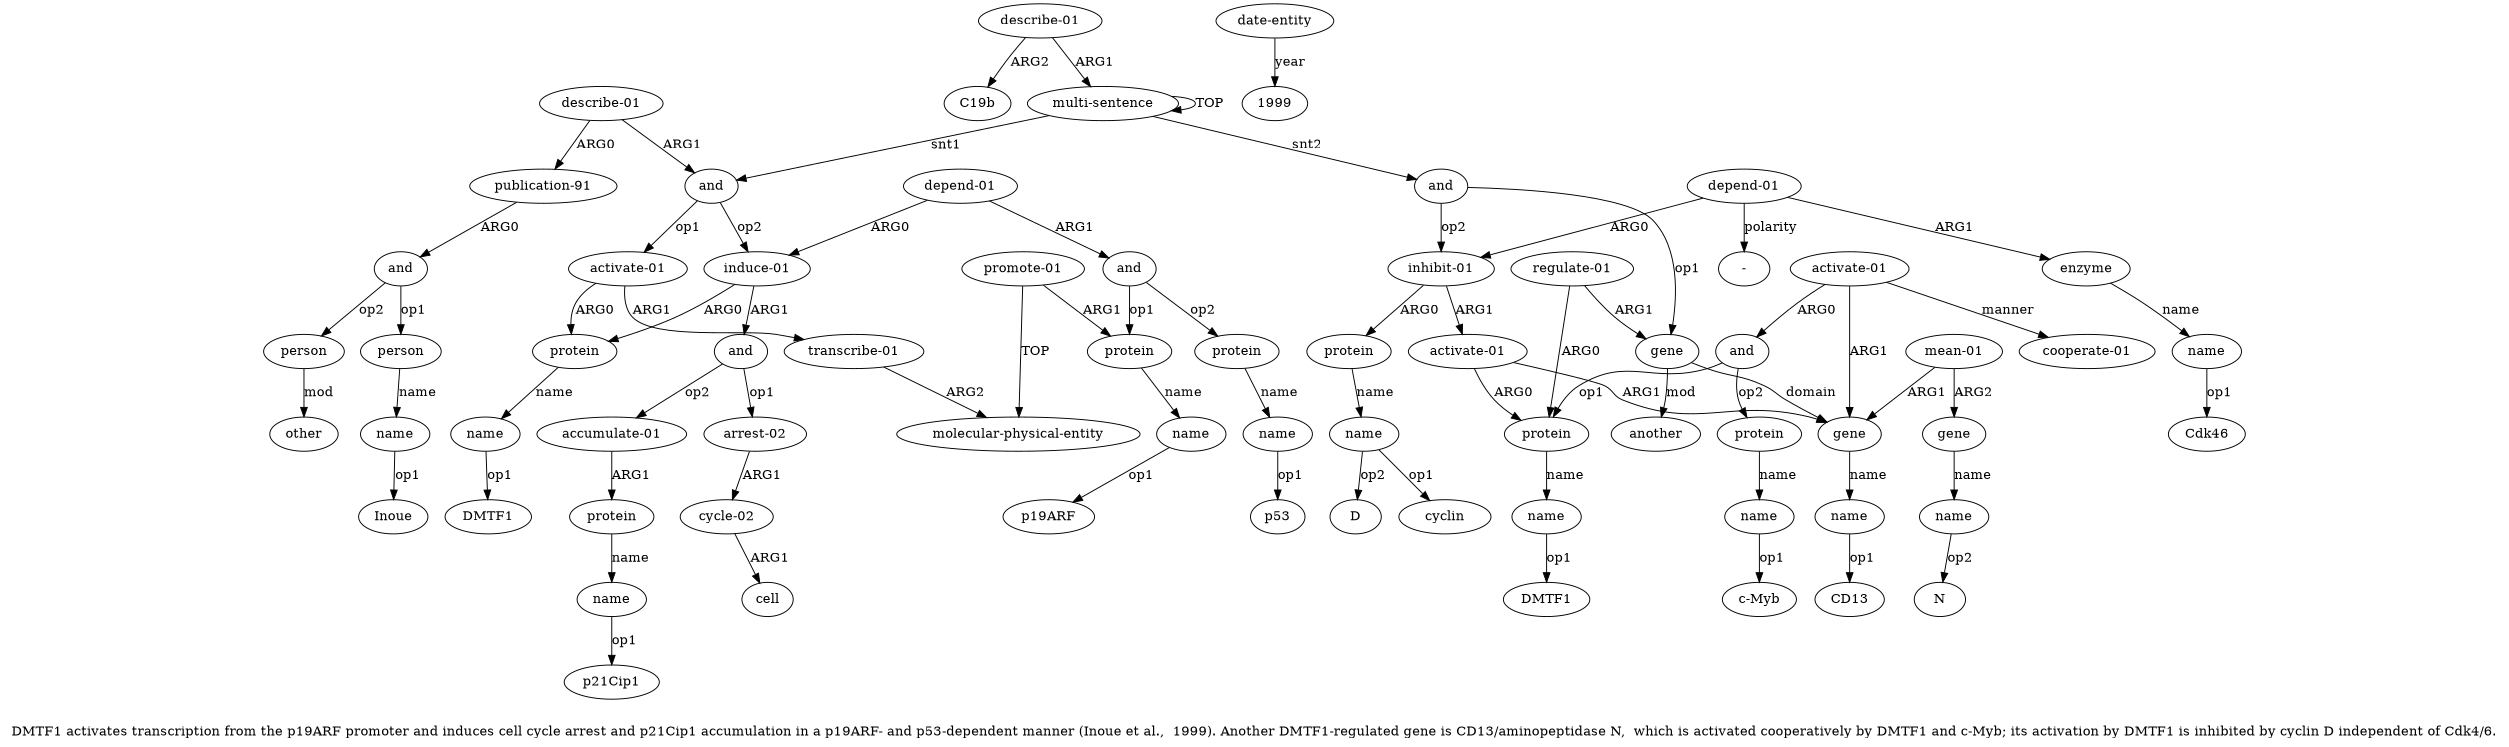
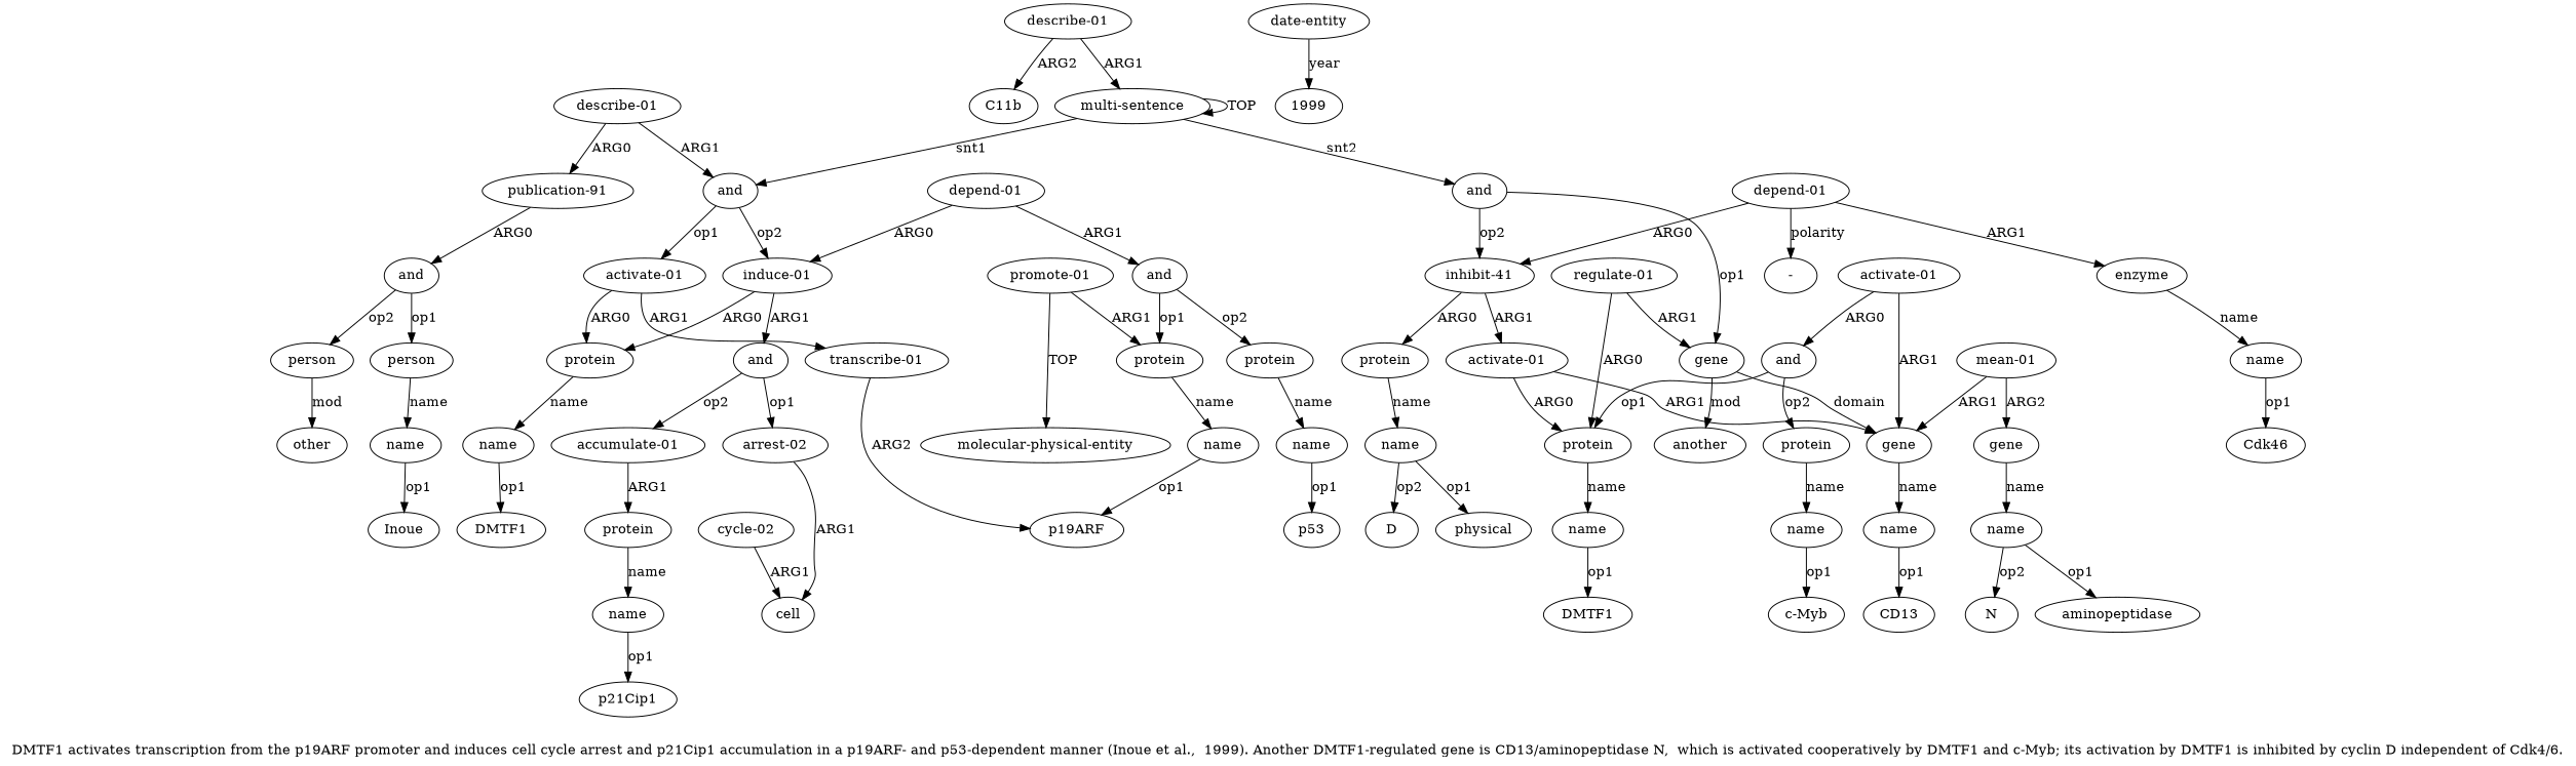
  digraph {
    label="DMTF1 activates transcription from the p19ARF promoter and induces cell cycle arrest and p21Cip1 accumulation in a p19ARF- and p53-dependent manner (Inoue et al.,  1999). Another DMTF1-regulated gene is CD13/aminopeptidase N,  which is activated cooperatively by DMTF1 and c-Myb; its activation by DMTF1 is inhibited by cyclin D independent of Cdk4/6."
    node [color=black gold_ind=-1 gold_label=name test_ind=-1 test_label=name]
    edge [color=black gold_label=op1 test_label=op1]
    n1 [gold_ind=20 gold_label=protein label=protein test_ind=20 test_label=protein]
    n2 [gold_ind=21 label=name test_ind=21]
    n3 [gold_label=p53 label=p53 test_label=p53]
    n4 [gold_ind=22 gold_label="describe-01" label="describe-01" test_ind=22 test_label="describe-01"]
    n5 [gold_ind=23 gold_label="publication-91" label="publication-91" test_ind=23 test_label="publication-91"]
    n6 [gold_ind=1 gold_label=and label=and test_ind=1 test_label=and]
    n7 [gold_ind=24 gold_label=and label=and test_ind=24 test_label=and]
    n8 [gold_ind=10 gold_label="induce-01" label="induce-01" test_ind=10 test_label="induce-01"]
    n9 [gold_ind=2 gold_label="activate-01" label="activate-01" test_ind=2 test_label="activate-01"]
    n10 [gold_ind=25 gold_label=person label=person test_ind=25 test_label=person]
    n11 [gold_ind=27 gold_label=person label=person test_ind=27 test_label=person]
    n12 [gold_ind=29 gold_label="date-entity" label="date-entity" test_ind=29 test_label="date-entity"]
    n13 [gold_label=1999 label=1999 test_label=1999]
    n14 [gold_ind=11 gold_label=and label=and test_ind=11 test_label=and]
    n15 [gold_ind=3 gold_label=protein label=protein test_ind=3 test_label=protein]
    n16 [gold_ind=5 gold_label="transcribe-01" label="transcribe-01" test_ind=5 test_label="transcribe-01"]
    n17 [gold_ind=26 label=name test_ind=26]
    n18 [gold_ind=28 gold_label=other label=other test_ind=28 test_label=other]
    n19 [gold_label=Inoue label=Inoue test_label=Inoue]
    n20 [gold_label="-" label="-" test_label="-"]
    n21 [gold_ind=31 gold_label=gene label=gene test_ind=31 test_label=gene]
    n22 [gold_ind=36 gold_label=gene label=gene test_ind=36 test_label=gene]
    n23 [gold_ind=32 gold_label=another label=another test_ind=32 test_label=another]
    n24 [gold_ind=37 label=name test_ind=37]
    n25 [gold_label=CD13 label=CD13 test_label=CD13]
    n26 [gold_ind=30 gold_label=and label=and test_ind=30 test_label=and]
-   n27 [gold_ind=46 gold_label="inhibit-01" label="inhibit-01" test_ind=46 test_label="inhibit-01"]
+   n27 [gold_ind=46 gold_label="inhibit-01" label="inhibit-41" test_ind=46 test_label="inhibit-01"]
    n28 [gold_ind=47 gold_label=protein label=protein test_ind=47 test_label=protein]
    n29 [gold_ind=49 gold_label="activate-01" label="activate-01" test_ind=49 test_label="activate-01"]
    n30 [gold_ind=48 label=name test_ind=48]
    n31 [gold_ind=34 gold_label=protein label=protein test_ind=34 test_label=protein]
    n32 [gold_ind=33 gold_label="regulate-01" label="regulate-01" test_ind=33 test_label="regulate-01"]
    n33 [gold_ind=35 label=name test_ind=35]
    n34 [gold_label=DMTF1 label=DMTF1 test_label=DMTF1]
    n35 [gold_label=p19ARF label=p19ARF test_label=p19ARF]
    n36 [gold_ind=51 gold_label=enzyme label=enzyme test_ind=51 test_label=enzyme]
    n37 [gold_ind=52 label=name test_ind=52]
    n38 [gold_label=Cdk46 label=Cdk46 test_label=Cdk46]
    n39 [gold_ind=50 gold_label="depend-01" label="depend-01" test_ind=50 test_label="depend-01"]
    n40 [gold_ind=53 gold_label="describe-01" label="describe-01" test_ind=53 test_label="describe-01"]
-   n41 [gold_ind=54 gold_label=C11b label=C19b test_ind=54 test_label=C11b]
+   n41 [gold_ind=54 gold_label=C11b label=C11b test_ind=54 test_label=C11b]
    n42 [gold_ind=0 gold_label="multi-sentence" label="multi-sentence" test_ind=0 test_label="multi-sentence"]
    n43 [gold_label=p21Cip1 label=p21Cip1 test_label=p21Cip1]
    n44 [gold_label=N label=N test_label=N]
    n45 [gold_label=D label=D test_label=D]
    n46 [gold_label="c-Myb" label="c-Myb" test_label="c-Myb"]
    n47 [gold_ind=15 gold_label="accumulate-01" label="accumulate-01" test_ind=15 test_label="accumulate-01"]
    n48 [gold_ind=16 gold_label=protein label=protein test_ind=16 test_label=protein]
    n49 [gold_ind=17 label=name test_ind=17]
    n50 [gold_ind=14 gold_label=cell label=cell test_ind=14 test_label=cell]
    n51 [gold_ind=12 gold_label="arrest-02" label="arrest-02" test_ind=12 test_label="arrest-02"]
    n52 [gold_ind=13 gold_label="cycle-02" label="cycle-02" test_ind=13 test_label="cycle-02"]
    n53 [gold_ind=4 label=name test_ind=4]
    n54 [gold_label=DMTF1 label=DMTF1 test_label=DMTF1]
    n55 [gold_ind=39 gold_label=gene label=gene test_ind=39 test_label=gene]
    n56 [gold_ind=40 label=name test_ind=40]
+   n57 [gold_label=aminopeptidase label=aminopeptidase test_label=aminopeptidase]
    n58 [gold_ind=38 gold_label="mean-01" label="mean-01" test_ind=38 test_label="mean-01"]
    n59 [gold_ind=19 gold_label=and label=and test_ind=19 test_label=and]
    n60 [gold_ind=8 gold_label=protein label=protein test_ind=8 test_label=protein]
    n61 [gold_ind=9 label=name test_ind=9]
    n62 [gold_ind=18 gold_label="depend-01" label="depend-01" test_ind=18 test_label="depend-01"]
    n63 [gold_ind=6 gold_label="molecular-physical-entity" label="molecular-physical-entity" test_ind=6 test_label="molecular-physical-entity"]
    n64 [gold_ind=7 gold_label="promote-01" label="promote-01" test_ind=7 test_label="promote-01"]
-   n65 [gold_label=cyclin label=cyclin test_label=cyclin]
+   n65 [gold_label=cyclin label=physical test_label=cyclin]
    n66 [gold_ind=44 label=name test_ind=44]
-   n67 [gold_ind=45 gold_label="cooperate-01" label="cooperate-01" test_ind=45 test_label="cooperate-01"]
    n68 [gold_ind=42 gold_label=and label=and test_ind=42 test_label=and]
    n69 [gold_ind=43 gold_label=protein label=protein test_ind=43 test_label=protein]
    n70 [gold_ind=41 gold_label="activate-01" label="activate-01" test_ind=41 test_label="activate-01"]
    n1 -> n2 [gold_label=name label=name test_label=name]
    n2 -> n3 [label=op1]
    n4 -> n5 [gold_label=ARG0 label=ARG0 test_label=ARG0]
    n4 -> n6 [gold_label=ARG1 label=ARG1 test_label=ARG1]
    n5 -> n7 [gold_label=ARG0 label=ARG0 test_label=ARG0]
    n6 -> n8 [gold_label=op2 label=op2 test_label=op2]
    n6 -> n9 [label=op1]
    n7 -> n10 [label=op1]
    n7 -> n11 [gold_label=op2 label=op2 test_label=op2]
    n8 -> n14 [gold_label=ARG1 label=ARG1 test_label=ARG1]
    n8 -> n15 [gold_label=ARG0 label=ARG0 test_label=ARG0]
    n9 -> n15 [gold_label=ARG0 label=ARG0 test_label=ARG0]
    n9 -> n16 [gold_label=ARG1 label=ARG1 test_label=ARG1]
    n10 -> n17 [gold_label=name label=name test_label=name]
    n11 -> n18 [gold_label=mod label=mod test_label=mod]
    n12 -> n13 [gold_label=year label=year test_label=year]
    n14 -> n47 [gold_label=op2 label=op2 test_label=op2]
    n14 -> n51 [label=op1]
    n15 -> n53 [gold_label=name label=name test_label=name]
-   n16 -> n63 [gold_label=ARG2 label=ARG2 test_label=ARG2]
+   n16 -> n35 [gold_label=ARG2 label=ARG2 test_label=ARG2]
    n17 -> n19 [label=op1]
    n21 -> n22 [gold_label=domain label=domain test_label=domain]
    n21 -> n23 [gold_label=mod label=mod test_label=mod]
    n22 -> n24 [gold_label=name label=name test_label=name]
    n24 -> n25 [label=op1]
    n26 -> n21 [label=op1]
    n26 -> n27 [gold_label=op2 label=op2 test_label=op2]
    n27 -> n28 [gold_label=ARG0 label=ARG0 test_label=ARG0]
    n27 -> n29 [gold_label=ARG1 label=ARG1 test_label=ARG1]
    n28 -> n30 [gold_label=name label=name test_label=name]
    n29 -> n22 [gold_label=ARG1 label=ARG1 test_label=ARG1]
    n29 -> n31 [gold_label=ARG0 label=ARG0 test_label=ARG0]
    n30 -> n45 [gold_label=op2 label=op2 test_label=op2]
    n30 -> n65 [label=op1]
    n31 -> n33 [gold_label=name label=name test_label=name]
    n32 -> n21 [gold_label=ARG1 label=ARG1 test_label=ARG1]
    n32 -> n31 [gold_label=ARG0 label=ARG0 test_label=ARG0]
    n33 -> n34 [label=op1]
    n36 -> n37 [gold_label=name label=name test_label=name]
    n37 -> n38 [label=op1]
    n39 -> n20 [gold_label=polarity label=polarity test_label=polarity]
    n39 -> n27 [gold_label=ARG0 label=ARG0 test_label=ARG0]
    n39 -> n36 [gold_label=ARG1 label=ARG1 test_label=ARG1]
    n40 -> n41 [gold_label=ARG2 label=ARG2 test_label=ARG2]
    n40 -> n42 [gold_label=ARG1 label=ARG1 test_label=ARG1]
    n42 -> n6 [gold_label=snt1 label=snt1 test_label=snt1]
    n42 -> n26 [gold_label=snt2 label=snt2 test_label=snt2]
    n42 -> n42 [gold_label=TOP label=TOP test_label=TOP]
    n47 -> n48 [gold_label=ARG1 label=ARG1 test_label=ARG1]
    n48 -> n49 [gold_label=name label=name test_label=name]
    n49 -> n43 [label=op1]
-   n51 -> n52 [gold_label=ARG1 label=ARG1 test_label=ARG1]
+   n51 -> n50 [gold_label=ARG1 label=ARG1 test_label=ARG1]
    n52 -> n50 [gold_label=ARG1 label=ARG1 test_label=ARG1]
    n53 -> n54 [label=op1]
    n55 -> n56 [gold_label=name label=name test_label=name]
    n56 -> n44 [gold_label=op2 label=op2 test_label=op2]
+   n56 -> n57 [label=op1]
    n58 -> n22 [gold_label=ARG1 label=ARG1 test_label=ARG1]
    n58 -> n55 [gold_label=ARG2 label=ARG2 test_label=ARG2]
    n59 -> n1 [gold_label=op2 label=op2 test_label=op2]
    n59 -> n60 [label=op1]
    n60 -> n61 [gold_label=name label=name test_label=name]
    n61 -> n35 [label=op1]
    n62 -> n8 [gold_label=ARG0 label=ARG0 test_label=ARG0]
    n62 -> n59 [gold_label=ARG1 label=ARG1 test_label=ARG1]
    n64 -> n60 [gold_label=ARG1 label=ARG1 test_label=ARG1]
    n64 -> n63 [gold_label=ARG0 label=TOP test_label=ARG0]
    n66 -> n46 [label=op1]
    n68 -> n31 [label=op1]
    n68 -> n69 [gold_label=op2 label=op2 test_label=op2]
    n69 -> n66 [gold_label=name label=name test_label=name]
    n70 -> n22 [gold_label=ARG1 label=ARG1 test_label=ARG1]
-   n70 -> n67 [gold_label=manner label=manner test_label=manner]
    n70 -> n68 [gold_label=ARG0 label=ARG0 test_label=ARG0]
  }
